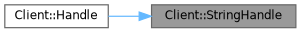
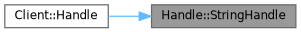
  digraph {
    rankdir=RL
    node [fontname=Helvetica fontsize=10 shape=box style=filled]
-   n1 [color=gray40 fillcolor=grey60 fontcolor=black height=0.2 label="Client::StringHandle" width=0.4]
+   n1 [color=gray40 fillcolor=grey60 fontcolor=black height=0.2 label="Handle::StringHandle" width=0.4]
    n2 [color=grey40 fillcolor=white height=0.2 label="Client::Handle" width=0.4]
    n1 -> n2 [color=steelblue1 dir=back fontname=Helvetica fontsize=10 labelfontname=Helvetica labelfontsize=10 style=solid]
  }
